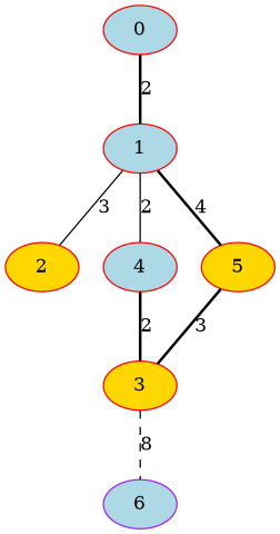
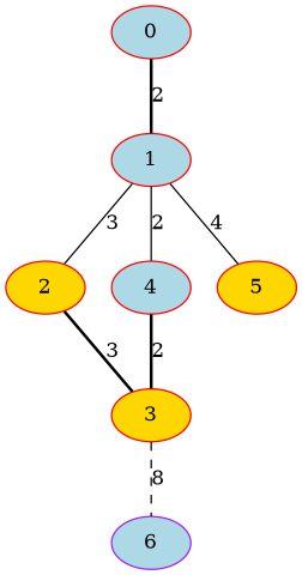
  graph {
    node [color=red fillcolor=lightblue shape=ellipse style=filled weight=1]
    edge [style=bold]
    0
    1
    2 [fillcolor=gold]
    4
    5 [fillcolor=gold]
    3 [fillcolor=gold]
    6 [color=purple weight=4]
    0 -- 1 [label=2]
    1 -- 2 [label=3 style=solid]
    1 -- 4 [label=2 style=solid]
-   1 -- 5 [label=4]
-   5 -- 3 [label=3]
+   1 -- 5 [label=4 style=solid]
+   2 -- 3 [label=3]
    4 -- 3 [label=2]
    3 -- 6 [label=8 style=dashed]
  }
